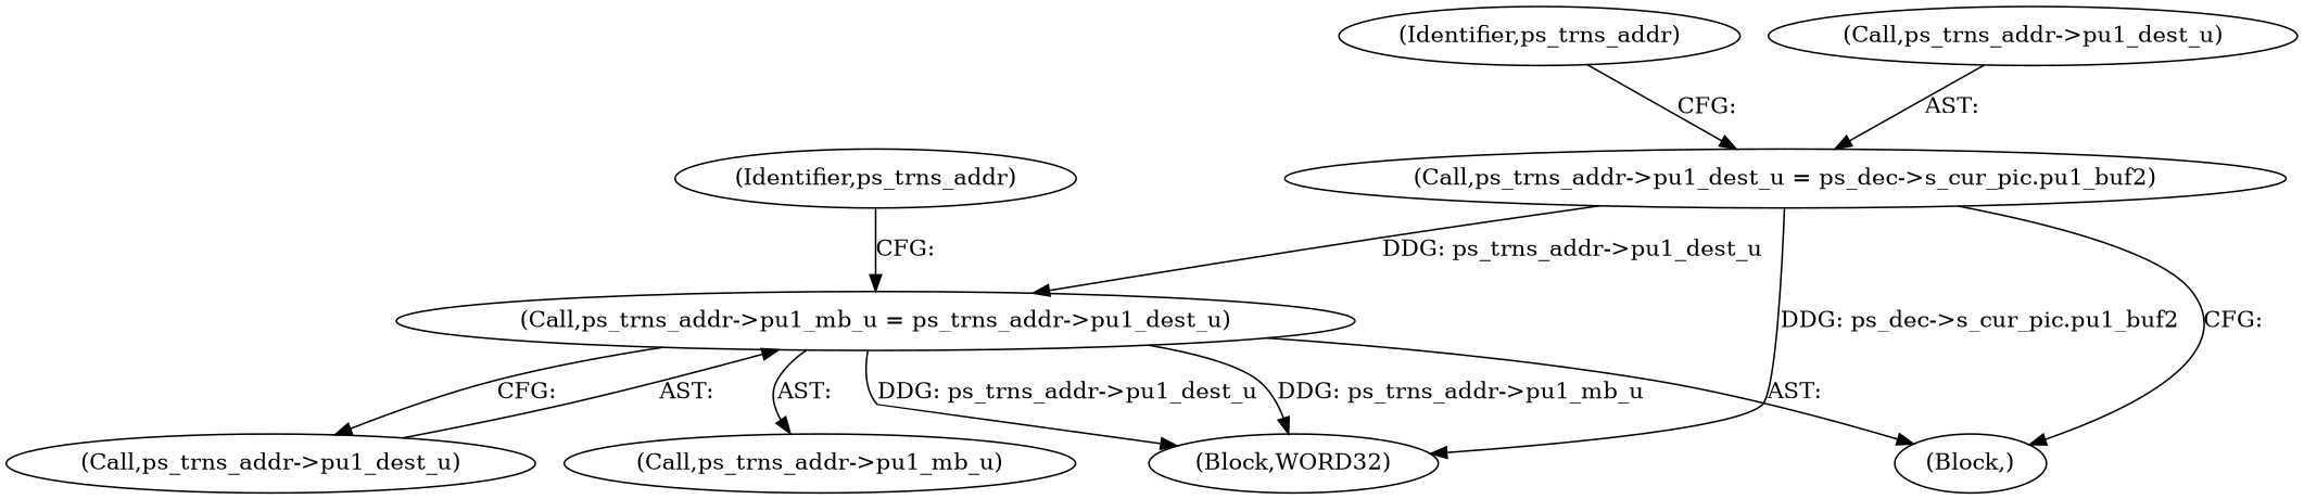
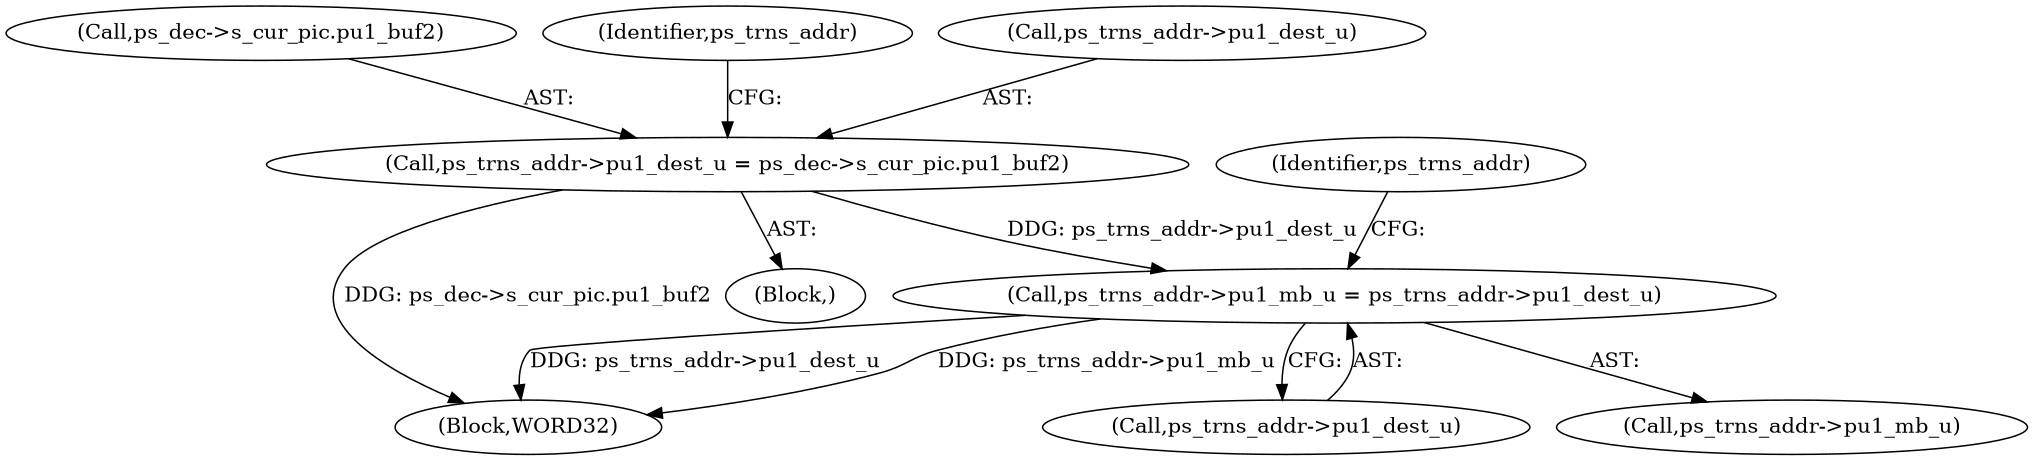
  digraph {
    n1 [label="(Call,ps_trns_addr->pu1_dest_u = ps_dec->s_cur_pic.pu1_buf2)"]
    n2 [label="(Call,ps_trns_addr->pu1_mb_u = ps_trns_addr->pu1_dest_u)"]
    n3 [label="(Block,)"]
    n4 [label="(Block,WORD32)"]
    n5 [label="(Call,ps_trns_addr->pu1_dest_u)"]
    n6 [label="(Call,ps_trns_addr->pu1_mb_u)"]
+   n7 [label="(Call,ps_dec->s_cur_pic.pu1_buf2)"]
    n8 [label="(Identifier,ps_trns_addr)"]
    n9 [label="(Call,ps_trns_addr->pu1_dest_u)"]
    n10 [label="(Identifier,ps_trns_addr)"]
    n1 -> n2 [label="DDG: ps_trns_addr->pu1_dest_u"]
-   n1 -> n3 [label="CFG: "]
+   n1 -> n3 [label="AST: "]
    n1 -> n4 [label="DDG: ps_dec->s_cur_pic.pu1_buf2"]
-   n2 -> n3 [label="AST: "]
    n2 -> n4 [label="DDG: ps_trns_addr->pu1_dest_u"]
    n2 -> n4 [label="DDG: ps_trns_addr->pu1_mb_u"]
    n2 -> n5 [label="CFG: "]
    n2 -> n6 [label="AST: "]
    n5 -> n2 [label="AST: "]
+   n7 -> n1 [label="AST: "]
    n8 -> n1 [label="CFG: "]
    n9 -> n1 [label="AST: "]
    n10 -> n2 [label="CFG: "]
  }
